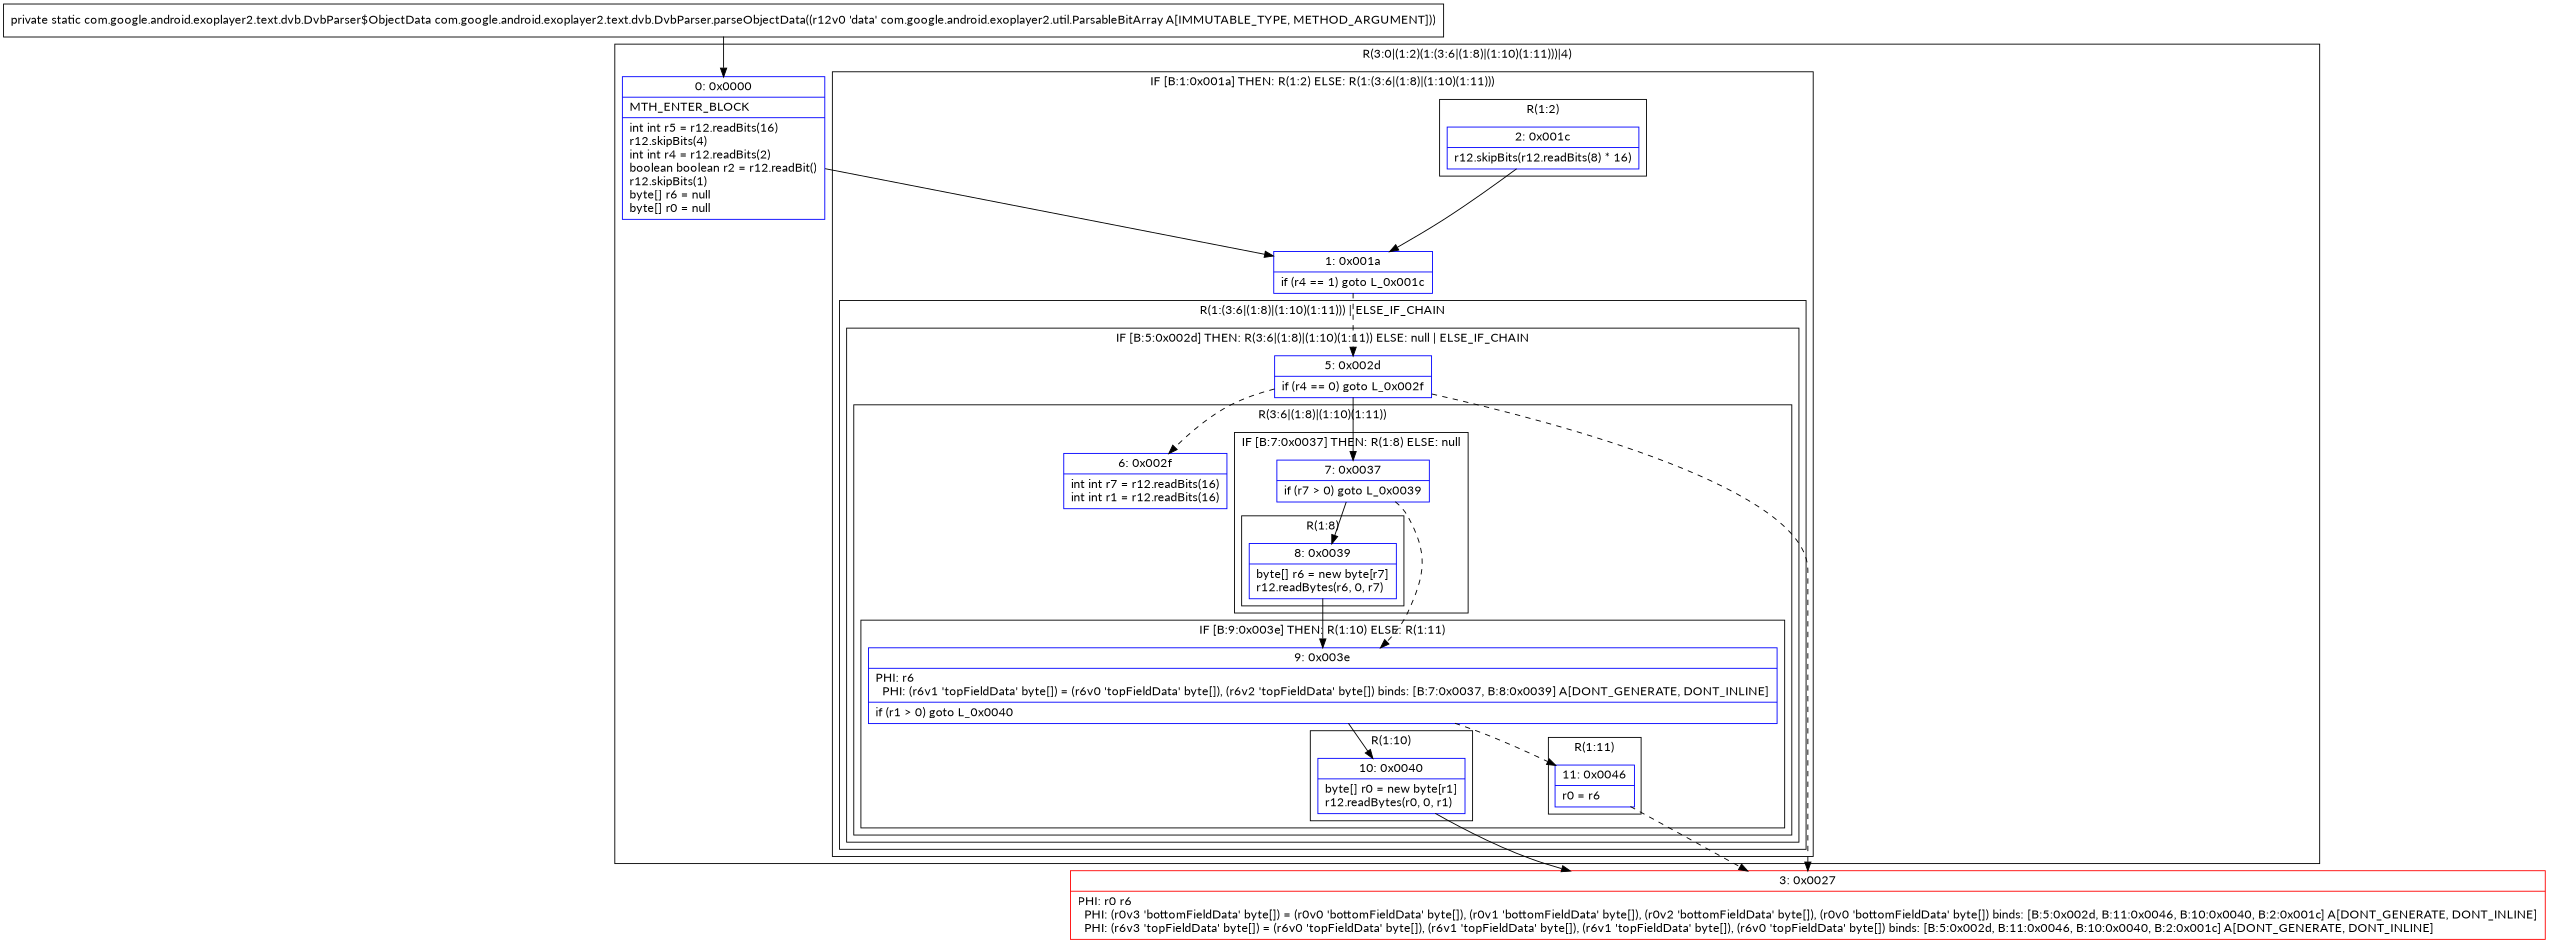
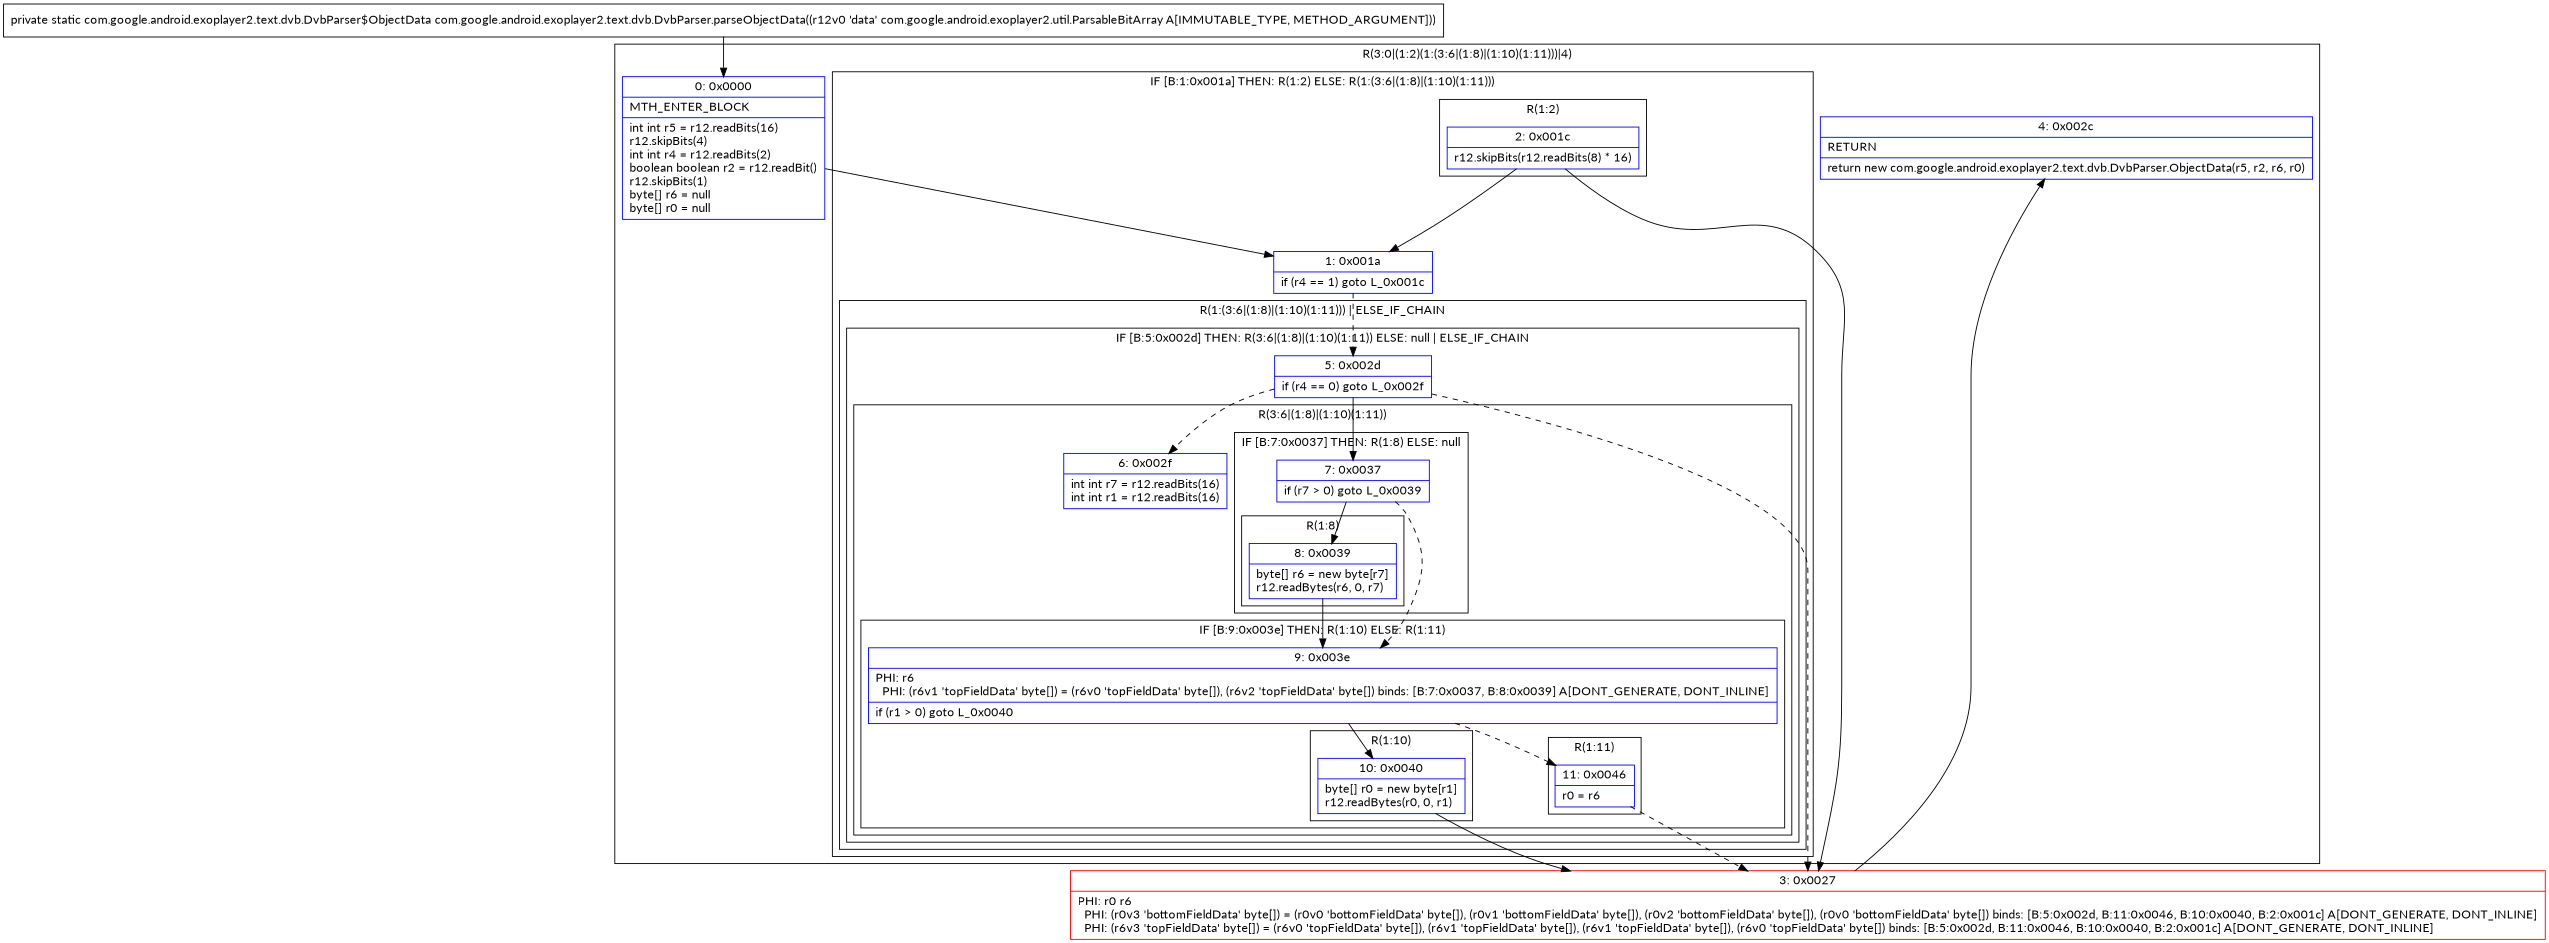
  digraph {
    fontname=Lato
    node [color=blue fontname=Lato shape=record]
    edge [fontname=Lato]
    n1 [label="{2\:\ 0x001c|r12.skipBits(r12.readBits(8) * 16)\l}"]
    n2 [label="{8\:\ 0x0039|byte[] r6 = new byte[r7]\lr12.readBytes(r6, 0, r7)\l}"]
    n3 [label="{7\:\ 0x0037|if (r7 \> 0) goto L_0x0039\l}"]
    n4 [label="{10\:\ 0x0040|byte[] r0 = new byte[r1]\lr12.readBytes(r0, 0, r1)\l}"]
    n5 [label="{11\:\ 0x0046|r0 = r6\l}"]
    n6 [label="{9\:\ 0x003e|PHI: r6 \l  PHI: (r6v1 'topFieldData' byte[]) = (r6v0 'topFieldData' byte[]), (r6v2 'topFieldData' byte[]) binds: [B:7:0x0037, B:8:0x0039] A[DONT_GENERATE, DONT_INLINE]\l|if (r1 \> 0) goto L_0x0040\l}"]
    n7 [label="{6\:\ 0x002f|int int r7 = r12.readBits(16)\lint int r1 = r12.readBits(16)\l}"]
    n8 [label="{5\:\ 0x002d|if (r4 == 0) goto L_0x002f\l}"]
    n9 [label="{1\:\ 0x001a|if (r4 == 1) goto L_0x001c\l}"]
    n10 [label="{0\:\ 0x0000|MTH_ENTER_BLOCK\l|int int r5 = r12.readBits(16)\lr12.skipBits(4)\lint int r4 = r12.readBits(2)\lboolean boolean r2 = r12.readBit()\lr12.skipBits(1)\lbyte[] r6 = null\lbyte[] r0 = null\l}"]
+   n11 [label="{4\:\ 0x002c|RETURN\l|return new com.google.android.exoplayer2.text.dvb.DvbParser.ObjectData(r5, r2, r6, r0)\l}"]
    n12 [color=red label="{3\:\ 0x0027|PHI: r0 r6 \l  PHI: (r0v3 'bottomFieldData' byte[]) = (r0v0 'bottomFieldData' byte[]), (r0v1 'bottomFieldData' byte[]), (r0v2 'bottomFieldData' byte[]), (r0v0 'bottomFieldData' byte[]) binds: [B:5:0x002d, B:11:0x0046, B:10:0x0040, B:2:0x001c] A[DONT_GENERATE, DONT_INLINE]\l  PHI: (r6v3 'topFieldData' byte[]) = (r6v0 'topFieldData' byte[]), (r6v1 'topFieldData' byte[]), (r6v1 'topFieldData' byte[]), (r6v0 'topFieldData' byte[]) binds: [B:5:0x002d, B:11:0x0046, B:10:0x0040, B:2:0x001c] A[DONT_GENERATE, DONT_INLINE]\l}"]
    n13 [label="{private static com.google.android.exoplayer2.text.dvb.DvbParser$ObjectData com.google.android.exoplayer2.text.dvb.DvbParser.parseObjectData((r12v0 'data' com.google.android.exoplayer2.util.ParsableBitArray A[IMMUTABLE_TYPE, METHOD_ARGUMENT])) }" color=""]
    subgraph cluster_1 {
      label="R(3:0|(1:2)(1:(3:6|(1:8)|(1:10)(1:11)))|4)"
      n10
+     n11
      subgraph cluster_2 {
        label="IF [B:1:0x001a] THEN: R(1:2) ELSE: R(1:(3:6|(1:8)|(1:10)(1:11)))"
        n9
        subgraph cluster_3 {
          label="R(1:2)"
          n1
        }
        subgraph cluster_4 {
          label="R(1:(3:6|(1:8)|(1:10)(1:11))) | ELSE_IF_CHAIN\l"
          subgraph cluster_5 {
            label="IF [B:5:0x002d] THEN: R(3:6|(1:8)|(1:10)(1:11)) ELSE: null | ELSE_IF_CHAIN\l"
            n8
            subgraph cluster_6 {
              label="R(3:6|(1:8)|(1:10)(1:11))"
              n7
              subgraph cluster_7 {
                label="IF [B:7:0x0037] THEN: R(1:8) ELSE: null"
                n3
                subgraph cluster_8 {
                  label="R(1:8)"
                  n2
                }
              }
              subgraph cluster_9 {
                label="IF [B:9:0x003e] THEN: R(1:10) ELSE: R(1:11)"
                n6
                subgraph cluster_10 {
                  label="R(1:10)"
                  n4
                }
                subgraph cluster_11 {
                  label="R(1:11)"
                  n5
                }
              }
            }
          }
        }
      }
    }
    n1 -> n9
+   n1 -> n12
    n2 -> n6
    n3 -> n2
    n3 -> n6 [style=dashed]
    n4 -> n12
    n5 -> n12 [style=dashed]
    n6 -> n4
    n6 -> n5 [style=dashed]
    n8 -> n3
    n8 -> n7 [style=dashed]
    n8 -> n12 [style=dashed]
    n9 -> n8 [style=dashed]
    n10 -> n9
+   n12 -> n11
    n13 -> n10
  }
